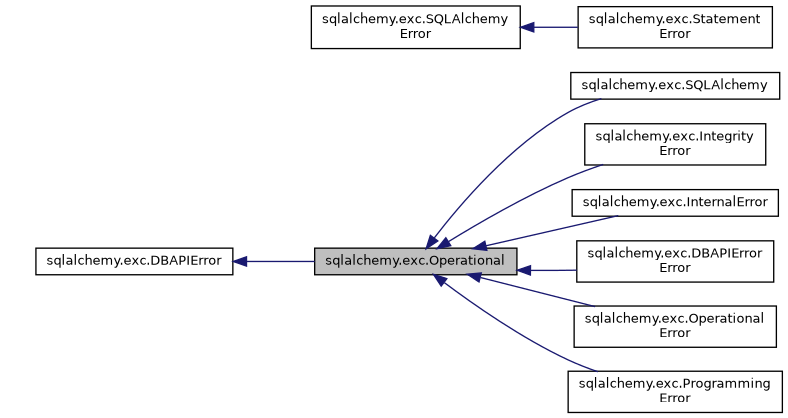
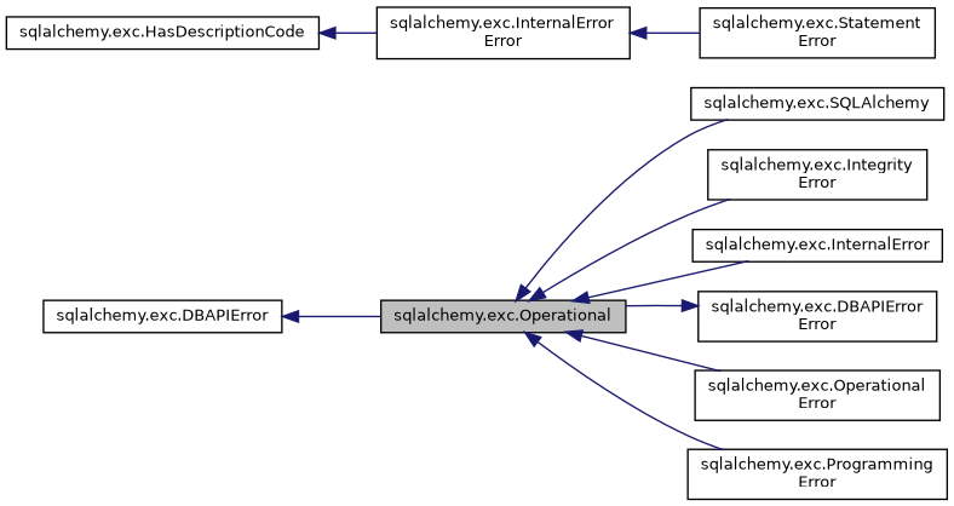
  digraph {
    rankdir=LR
    node [color=black fillcolor=white fontname=Helvetica fontsize=10 shape=record style=filled]
    edge [color=midnightblue dir=back fontname=Helvetica fontsize=10 labelfontname=Helvetica labelfontsize=10 style=solid]
    n1 [fillcolor=grey75 fontcolor=black height=0.2 label="sqlalchemy.exc.Operational" width=0.4]
    n2 [height=0.2 label="sqlalchemy.exc.SQLAlchemy" width=0.4]
    n3 [height=0.2 label="sqlalchemy.exc.Integrity\lError" width=0.4]
    n4 [height=0.2 label="sqlalchemy.exc.InternalError" width=0.4]
    n5 [height=0.2 label="sqlalchemy.exc.DBAPIError\lError" width=0.4]
    n6 [height=0.2 label="sqlalchemy.exc.Operational\lError" width=0.4]
    n7 [height=0.2 label="sqlalchemy.exc.Programming\lError" width=0.4]
    n8 [height=0.2 label="sqlalchemy.exc.DBAPIError" width=0.4]
    n9 [height=0.2 label="sqlalchemy.exc.Statement\lError" width=0.4]
-   n10 [height=0.2 label="sqlalchemy.exc.SQLAlchemy\lError" width=0.4]
+   n10 [height=0.2 label="sqlalchemy.exc.InternalError\lError" width=0.4]
+   n11 [height=0.2 label="sqlalchemy.exc.HasDescriptionCode" width=0.4]
    n1 -> n2
    n1 -> n3
    n1 -> n4
-   n1 -> n5
+   n5 -> n1
    n1 -> n6
    n1 -> n7
    n8 -> n1
    n10 -> n9
+   n11 -> n10
  }
